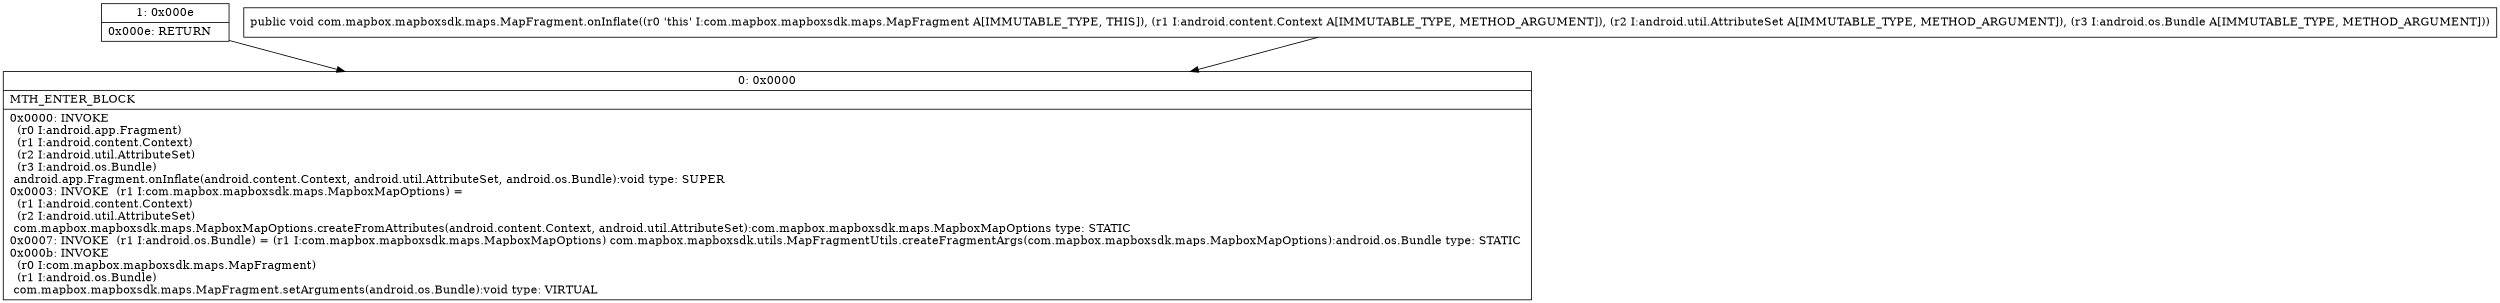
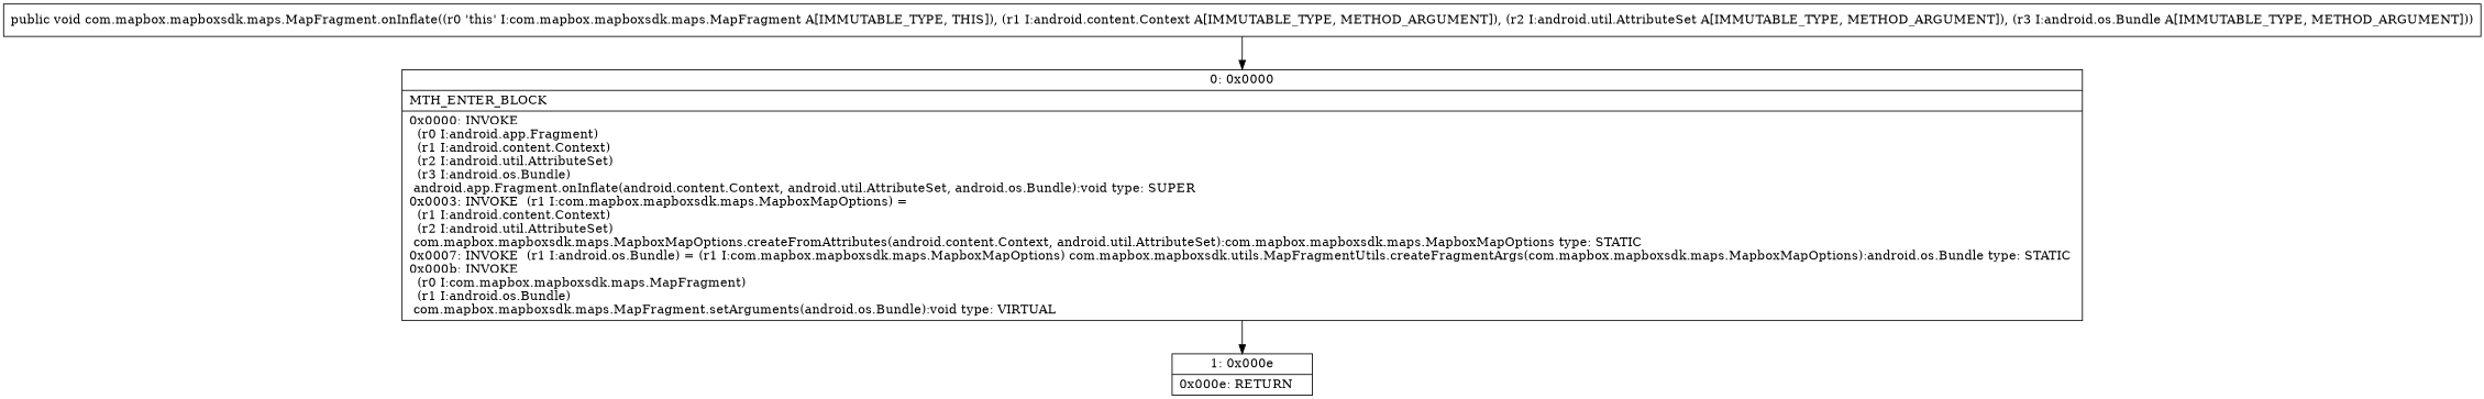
  digraph {
    node [shape=record]
    n1 [label="{0\:\ 0x0000|MTH_ENTER_BLOCK\l|0x0000: INVOKE  \l  (r0 I:android.app.Fragment)\l  (r1 I:android.content.Context)\l  (r2 I:android.util.AttributeSet)\l  (r3 I:android.os.Bundle)\l android.app.Fragment.onInflate(android.content.Context, android.util.AttributeSet, android.os.Bundle):void type: SUPER \l0x0003: INVOKE  (r1 I:com.mapbox.mapboxsdk.maps.MapboxMapOptions) = \l  (r1 I:android.content.Context)\l  (r2 I:android.util.AttributeSet)\l com.mapbox.mapboxsdk.maps.MapboxMapOptions.createFromAttributes(android.content.Context, android.util.AttributeSet):com.mapbox.mapboxsdk.maps.MapboxMapOptions type: STATIC \l0x0007: INVOKE  (r1 I:android.os.Bundle) = (r1 I:com.mapbox.mapboxsdk.maps.MapboxMapOptions) com.mapbox.mapboxsdk.utils.MapFragmentUtils.createFragmentArgs(com.mapbox.mapboxsdk.maps.MapboxMapOptions):android.os.Bundle type: STATIC \l0x000b: INVOKE  \l  (r0 I:com.mapbox.mapboxsdk.maps.MapFragment)\l  (r1 I:android.os.Bundle)\l com.mapbox.mapboxsdk.maps.MapFragment.setArguments(android.os.Bundle):void type: VIRTUAL \l}"]
    n2 [label="{1\:\ 0x000e|0x000e: RETURN   \l}"]
    n3 [label="{public void com.mapbox.mapboxsdk.maps.MapFragment.onInflate((r0 'this' I:com.mapbox.mapboxsdk.maps.MapFragment A[IMMUTABLE_TYPE, THIS]), (r1 I:android.content.Context A[IMMUTABLE_TYPE, METHOD_ARGUMENT]), (r2 I:android.util.AttributeSet A[IMMUTABLE_TYPE, METHOD_ARGUMENT]), (r3 I:android.os.Bundle A[IMMUTABLE_TYPE, METHOD_ARGUMENT])) }"]
-   n2 -> n1
+   n1 -> n2
    n3 -> n1
  }
